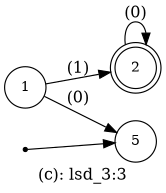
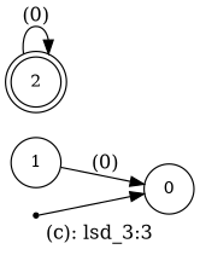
  digraph {
    label="(c): lsd_3:3"
    rankdir=LR
    node [fontsize=12 shape=circle]
-   n1 [label=5]
+   n1 [label=0]
    n2 [label=1]
    n3 [label=2 shape=doublecircle]
    n4 [label=2 shape=point]
    n2 -> n1 [label="(0)"]
-   n2 -> n3 [label="(1)"]
    n3 -> n3 [label="(0)"]
    n4 -> n1
  }
